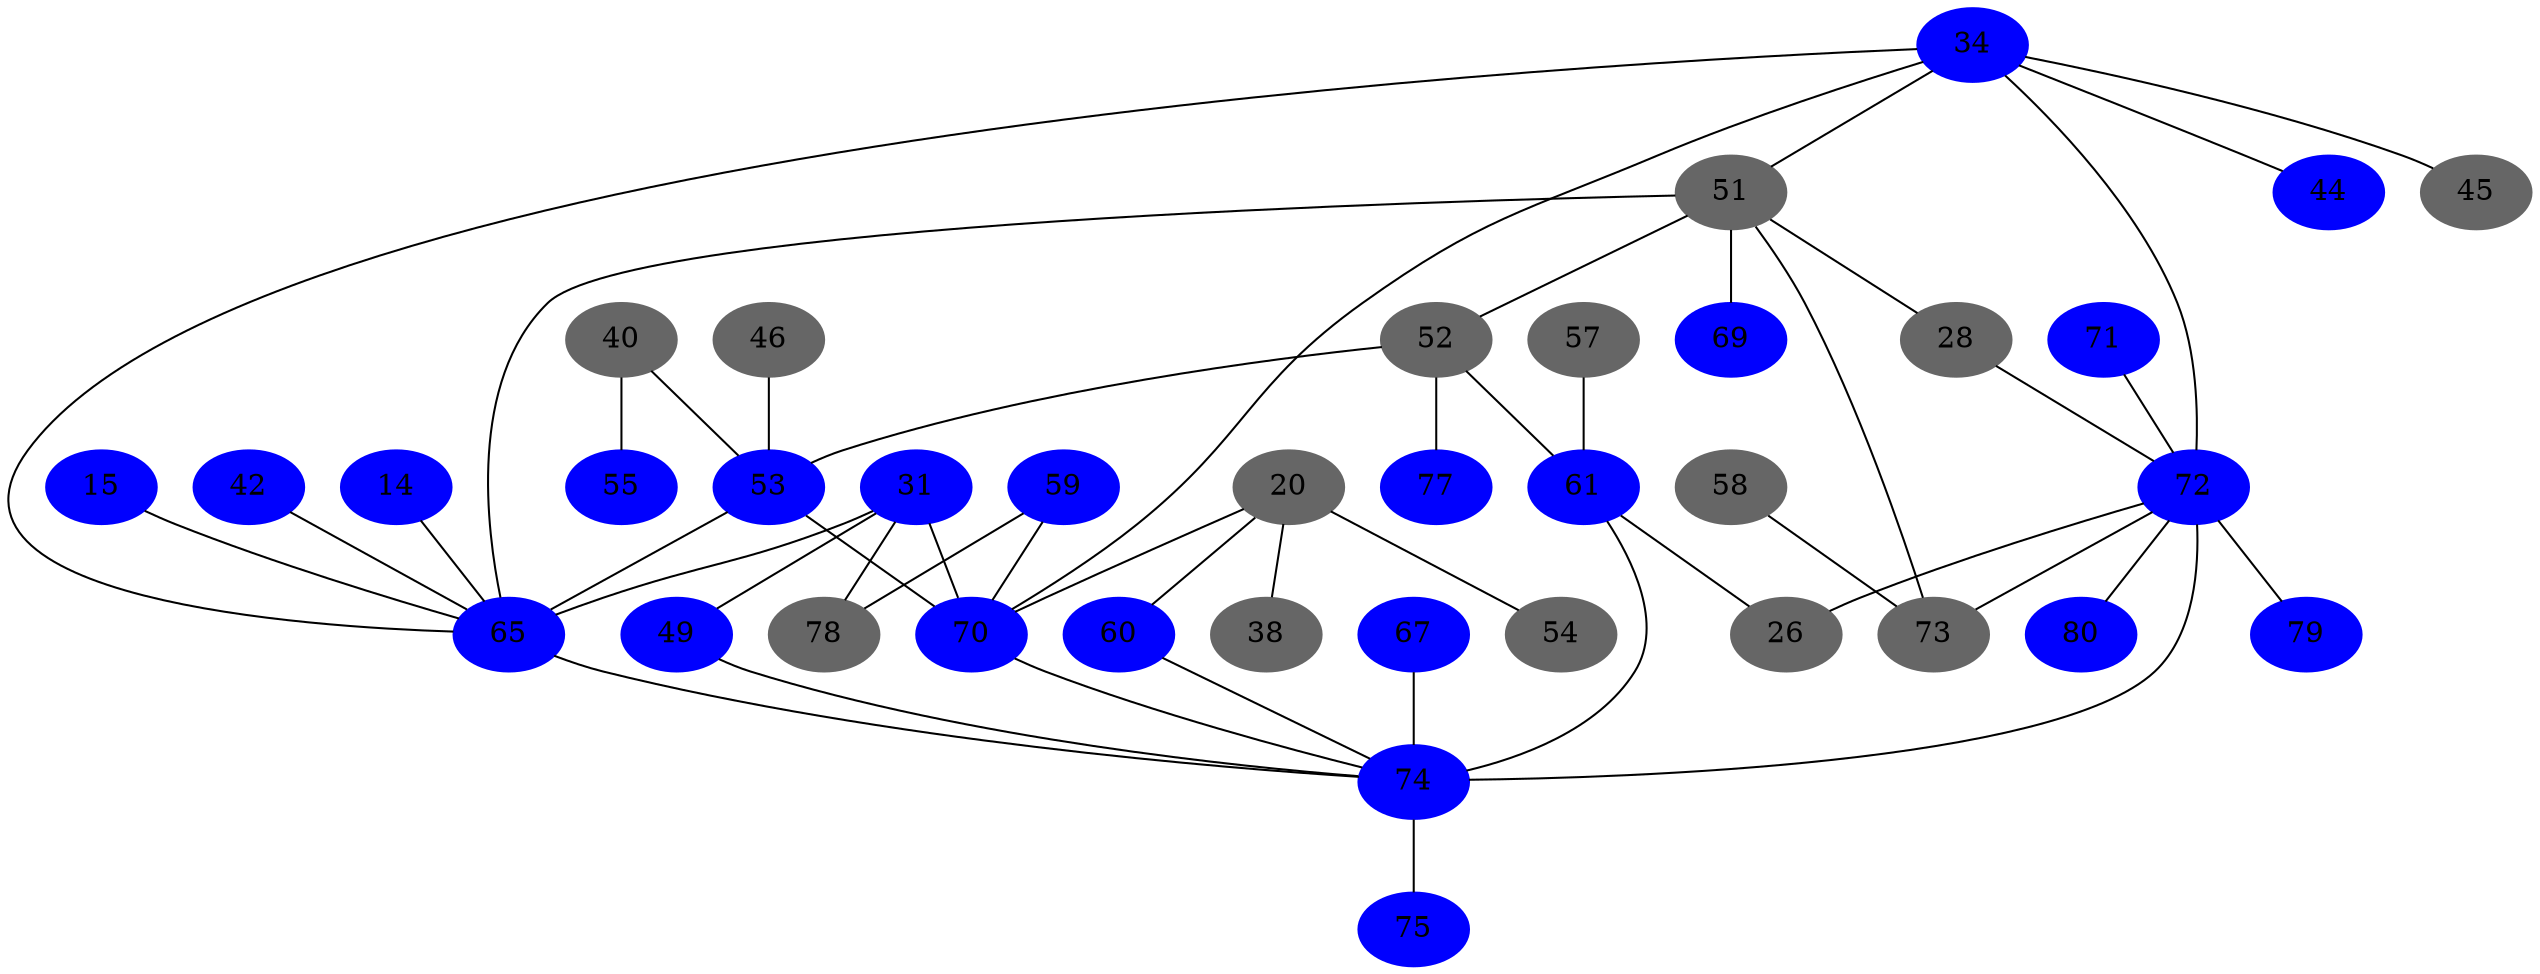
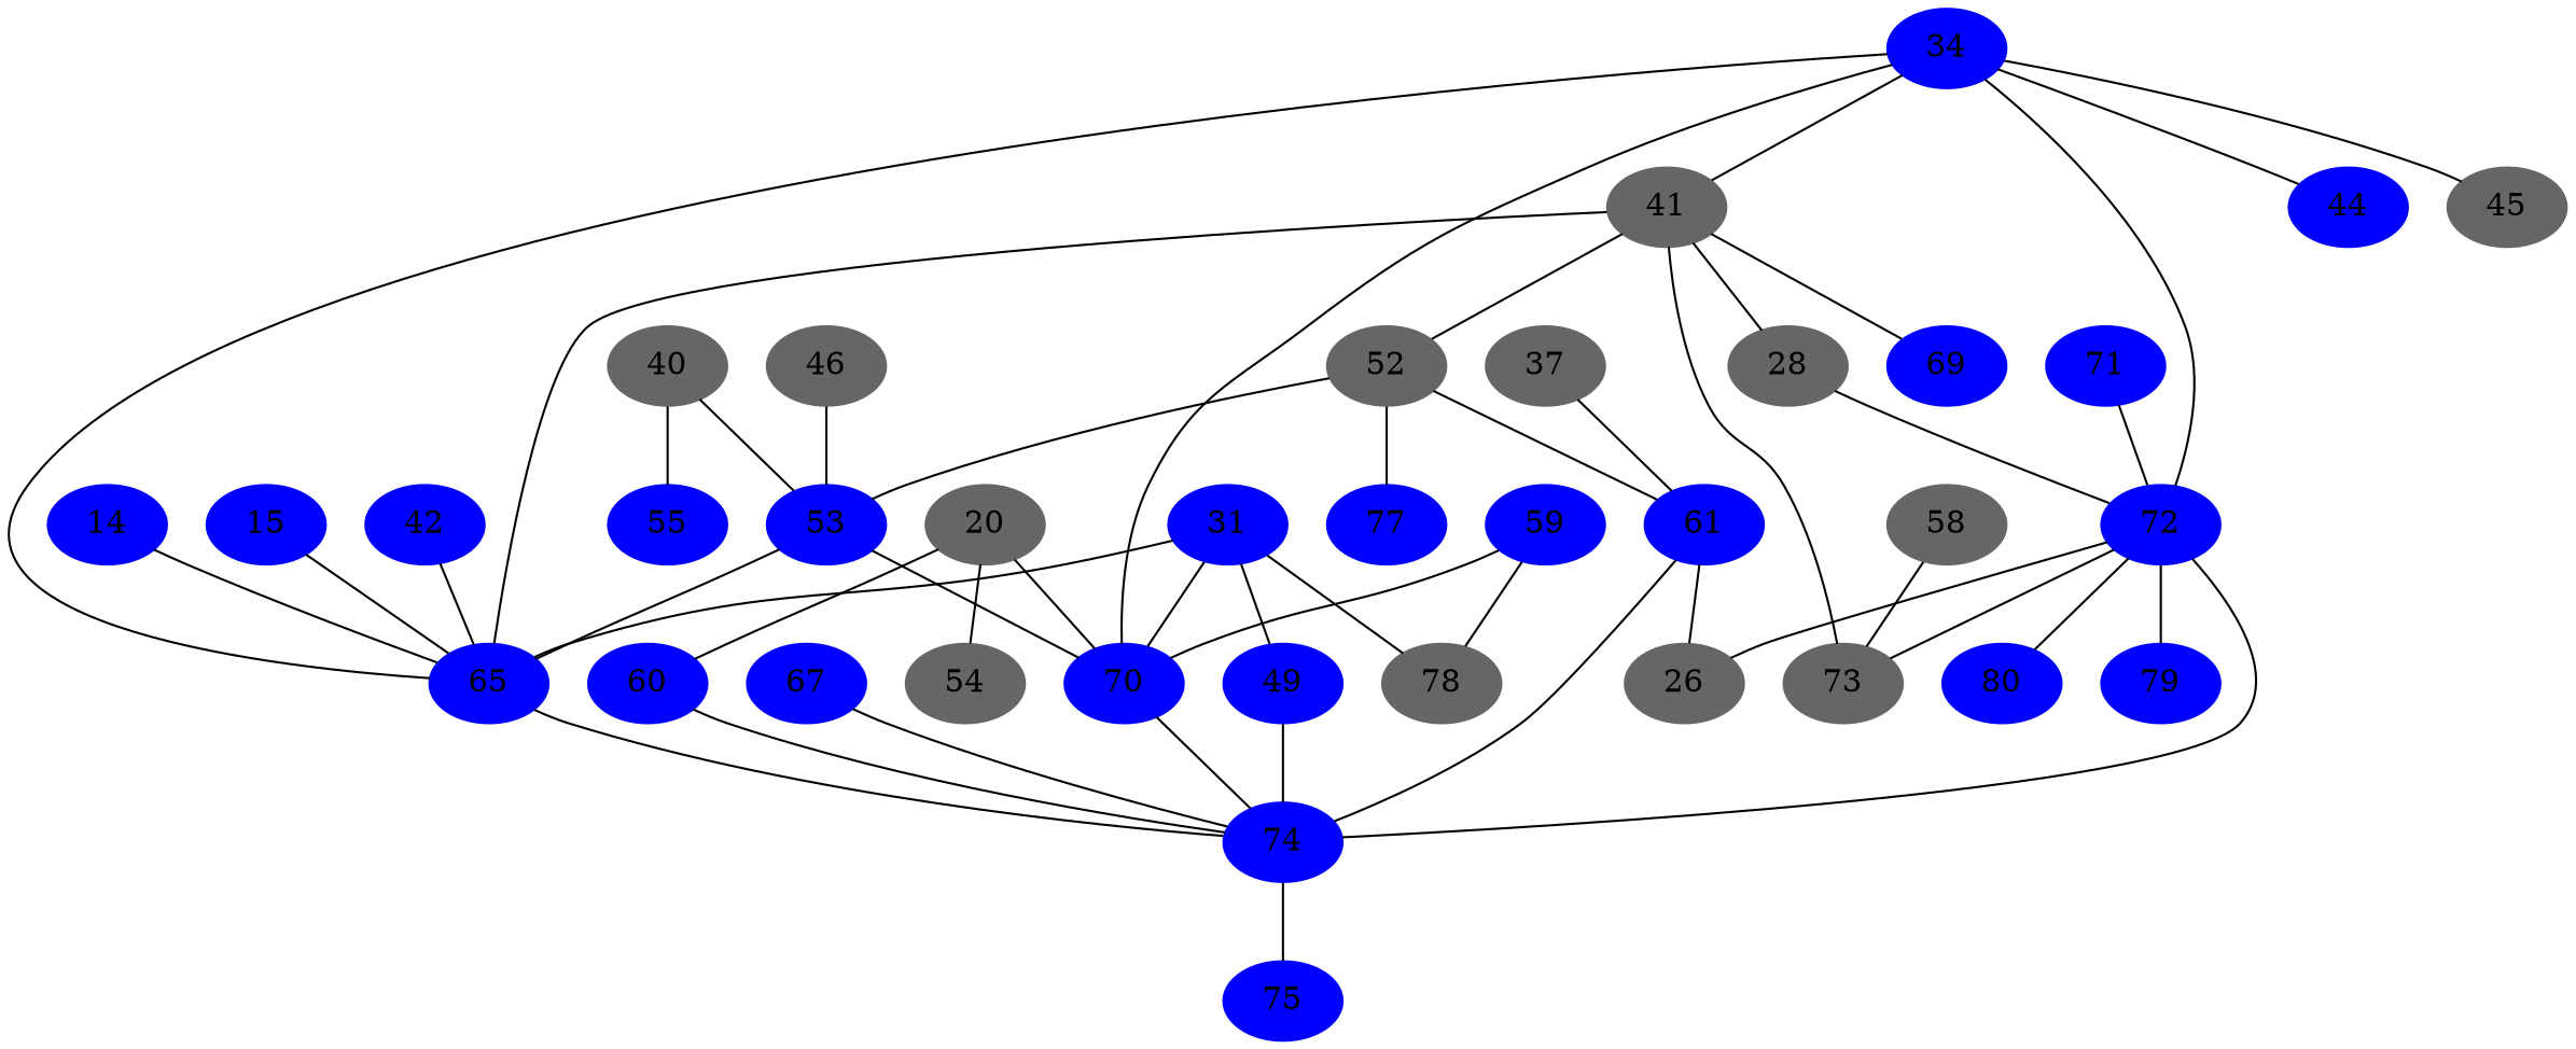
  graph {
    node [color=blue style=filled]
    65 [super="+6"]
    74 [super="+68"]
    14
    15
    20 [color=gray40]
-   38 [color=gray40]
    54 [color=gray40]
    60
    70 [super="+63+4"]
    31 [super="+30"]
    49
    78 [color=gray40]
    34 [super="+11+19+29"]
-   41 [color=gray40 super="+7" label=51]
+   41 [color=gray40 super="+7"]
    44
    45 [color=gray40]
    72 [super="+66+64"]
    n18 [color=gray40 label=28]
    52 [color=gray40 super="+25"]
    69
    73 [color=gray40 super="+62+35"]
    n22 [color=gray40 label=26 super="+26+39"]
    79
    80
    53 [super="+17+47"]
    40 [color=gray40]
    55
    61 [super="+51"]
    77
    42
    71
    46 [color=gray40]
    75
-   57 [color=gray40]
+   57 [color=gray40 label=37]
    58 [color=gray40]
    59
    67
    65 -- 74
    74 -- 75
    14 -- 65
    15 -- 65
-   20 -- 38
    20 -- 54
    20 -- 60
    20 -- 70
    60 -- 74
    70 -- 74
    31 -- 65
    31 -- 70
    31 -- 49
    31 -- 78
    49 -- 74
    34 -- 65
    34 -- 70 [weight=2]
    34 -- 41
    34 -- 44
    34 -- 45
    34 -- 72 [weight=2]
    41 -- 65 [weight=2]
    41 -- n18
    41 -- 52
    41 -- 69
    41 -- 73
    72 -- 74 [weight=3]
    72 -- 73
    72 -- n22
    72 -- 79
    72 -- 80
    n18 -- 72
    52 -- 53
    52 -- 61
    52 -- 77
    53 -- 65
    53 -- 70 [weight=2]
    40 -- 53
    40 -- 55
    61 -- 74
    61 -- n22
    42 -- 65
    71 -- 72
    46 -- 53
    57 -- 61
    58 -- 73
    59 -- 70
    59 -- 78
    67 -- 74
  }
